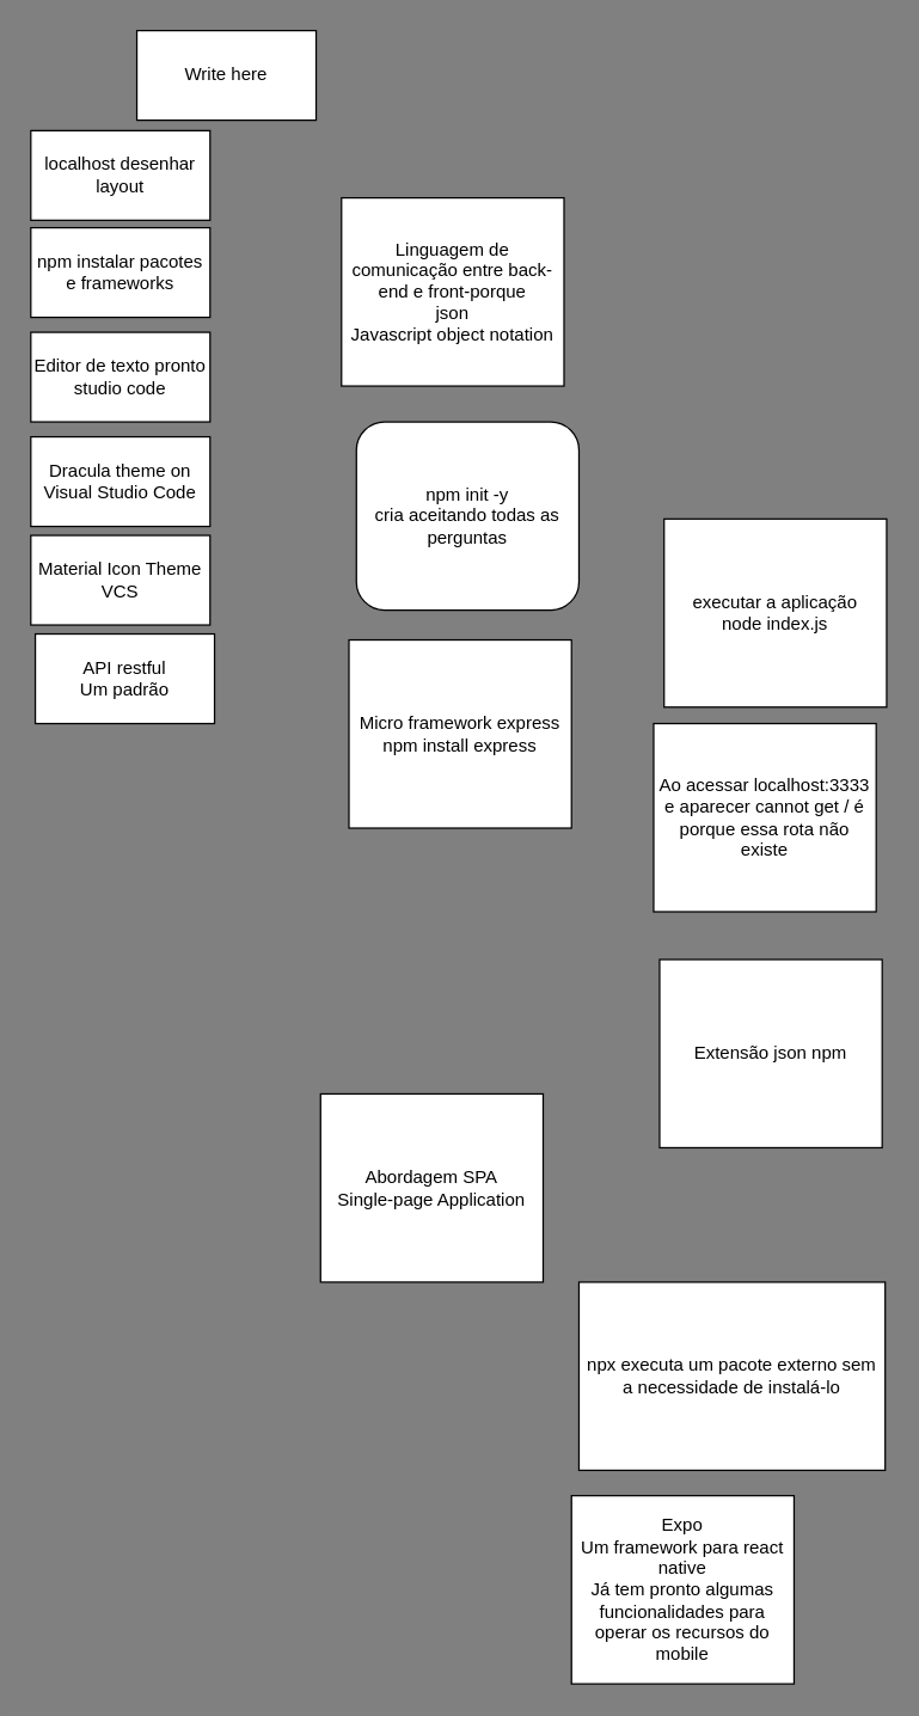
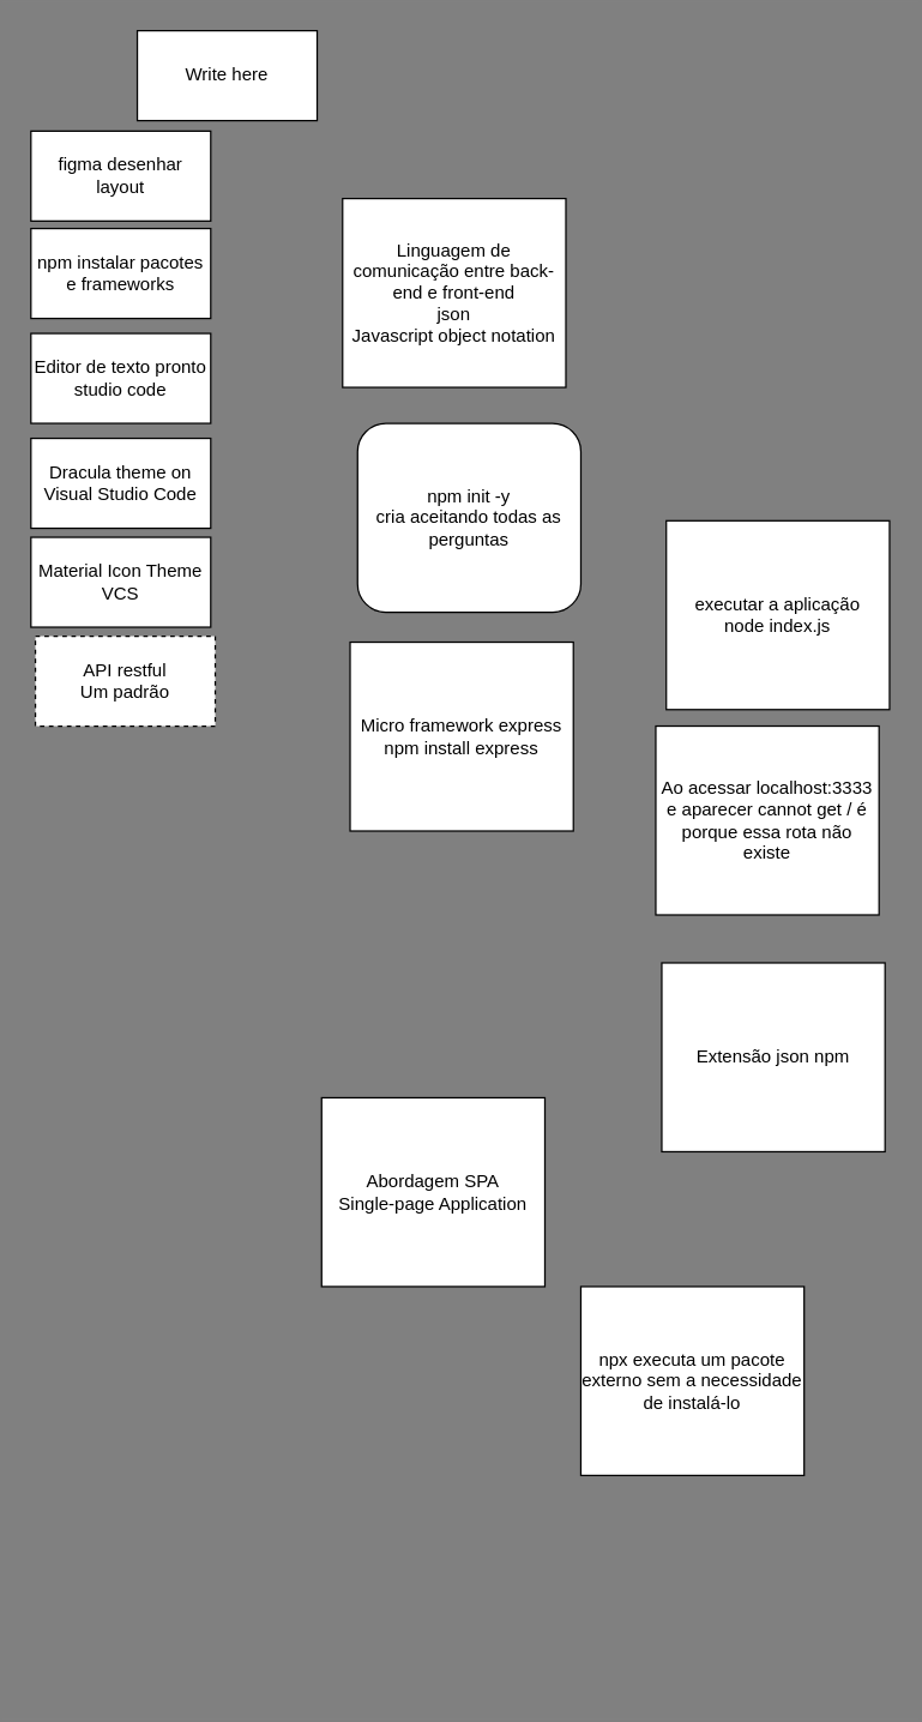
  <mxCell id="0" />
  <mxCell id="1" parent="0" />
  <mxCell id="2" value="Write here" style="rounded=0;whiteSpace=wrap;html=1;" parent="1" vertex="1"><mxGeometry x="91" y="20" width="120" height="60" as="geometry" /></mxCell>
- <mxCell id="3" value="localhost desenhar layout" style="rounded=0;whiteSpace=wrap;html=1;" parent="1" vertex="1"><mxGeometry x="20" y="87" width="120" height="60" as="geometry" /></mxCell>
+ <mxCell id="3" value="figma desenhar layout" style="rounded=0;whiteSpace=wrap;html=1;" parent="1" vertex="1"><mxGeometry x="20" y="87" width="120" height="60" as="geometry" /></mxCell>
  <mxCell id="4" value="npm instalar pacotes e frameworks" style="rounded=0;whiteSpace=wrap;html=1;" parent="1" vertex="1"><mxGeometry x="20" y="152" width="120" height="60" as="geometry" /></mxCell>
  <mxCell id="5" value="Editor de texto pronto studio code" style="rounded=0;whiteSpace=wrap;html=1;" parent="1" vertex="1"><mxGeometry x="20" y="222" width="120" height="60" as="geometry" /></mxCell>
  <mxCell id="6" value="Dracula theme on Visual Studio Code" style="rounded=0;whiteSpace=wrap;html=1;" parent="1" vertex="1"><mxGeometry x="20" y="292" width="120" height="60" as="geometry" /></mxCell>
  <mxCell id="7" value="Material Icon Theme&lt;br&gt;VCS" style="rounded=0;whiteSpace=wrap;html=1;" parent="1" vertex="1"><mxGeometry x="20" y="358" width="120" height="60" as="geometry" /></mxCell>
- <mxCell id="8" value="API restful&lt;br&gt;Um padrão" style="rounded=0;whiteSpace=wrap;html=1;" parent="1" vertex="1"><mxGeometry x="23" y="424" width="120" height="60" as="geometry" /></mxCell>
- <mxCell id="9" value="Linguagem de comunicação entre back-end e front-porque&lt;br&gt;json&lt;br&gt;Javascript object notation" style="rounded=0;whiteSpace=wrap;html=1;" parent="1" vertex="1"><mxGeometry x="228" y="132" width="149" height="126" as="geometry" /></mxCell>
+ <mxCell id="8" value="API restful&lt;br&gt;Um padrão" style="rounded=0;whiteSpace=wrap;html=1;dashed=1;" parent="1" vertex="1"><mxGeometry x="23" y="424" width="120" height="60" as="geometry" /></mxCell>
+ <mxCell id="9" value="Linguagem de comunicação entre back-end e front-end&lt;br&gt;json&lt;br&gt;Javascript object notation" style="rounded=0;whiteSpace=wrap;html=1;" parent="1" vertex="1"><mxGeometry x="228" y="132" width="149" height="126" as="geometry" /></mxCell>
  <mxCell id="10" value="npm init -y&lt;br&gt;cria aceitando todas as perguntas" style="whiteSpace=wrap;html=1;rounded=1;" parent="1" vertex="1"><mxGeometry x="238" y="282" width="149" height="126" as="geometry" /></mxCell>
  <mxCell id="11" value="Micro framework express&lt;br&gt;npm install express&lt;br&gt;" style="rounded=0;whiteSpace=wrap;html=1;" parent="1" vertex="1"><mxGeometry x="233" y="428" width="149" height="126" as="geometry" /></mxCell>
  <mxCell id="12" value="executar a aplicação&lt;br&gt;node index.js" style="rounded=0;whiteSpace=wrap;html=1;" parent="1" vertex="1"><mxGeometry x="444" y="347" width="149" height="126" as="geometry" /></mxCell>
  <mxCell id="13" value="Ao acessar localhost:3333 e aparecer cannot get / é porque essa rota não existe" style="rounded=0;whiteSpace=wrap;html=1;" parent="1" vertex="1"><mxGeometry x="437" y="484" width="149" height="126" as="geometry" /></mxCell>
  <mxCell id="14" value="Extensão json npm" style="rounded=0;whiteSpace=wrap;html=1;" parent="1" vertex="1"><mxGeometry x="441" y="642" width="149" height="126" as="geometry" /></mxCell>
  <mxCell id="15" value="Abordagem SPA&lt;br&gt;Single-page Application" style="rounded=0;whiteSpace=wrap;html=1;" parent="1" vertex="1"><mxGeometry x="214" y="732" width="149" height="126" as="geometry" /></mxCell>
- <mxCell id="16" value="npx executa um pacote externo sem a necessidade de instalá-lo" style="rounded=0;whiteSpace=wrap;html=1;" parent="1" vertex="1"><mxGeometry x="387" y="858" width="205" height="126" as="geometry" /></mxCell>
- <mxCell id="17" value="Expo&lt;br&gt;Um framework para react native&lt;br&gt;Já tem pronto algumas funcionalidades para operar os recursos do mobile" style="rounded=0;whiteSpace=wrap;html=1;" parent="1" vertex="1"><mxGeometry x="382" y="1001" width="149" height="126" as="geometry" /></mxCell>
+ <mxCell id="16" value="npx executa um pacote externo sem a necessidade de instalá-lo" style="rounded=0;whiteSpace=wrap;html=1;" parent="1" vertex="1"><mxGeometry x="387" y="858" width="149" height="126" as="geometry" /></mxCell>
